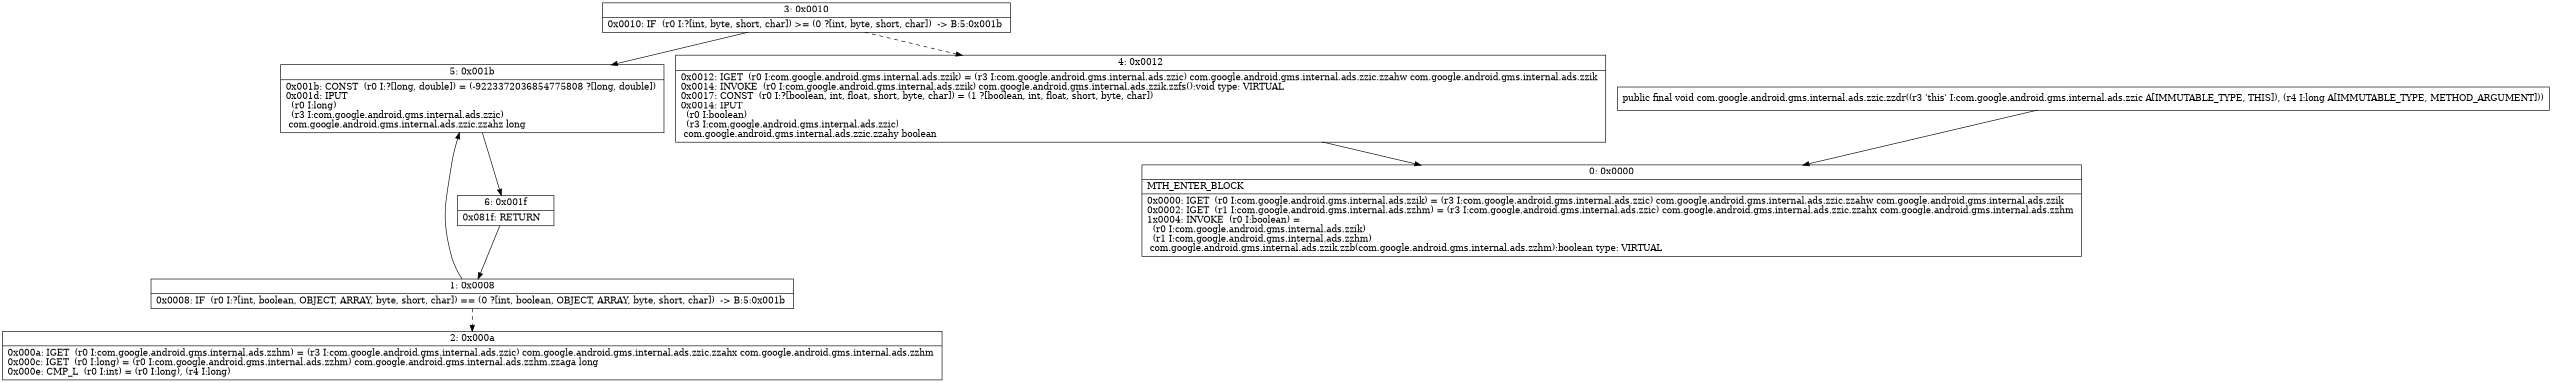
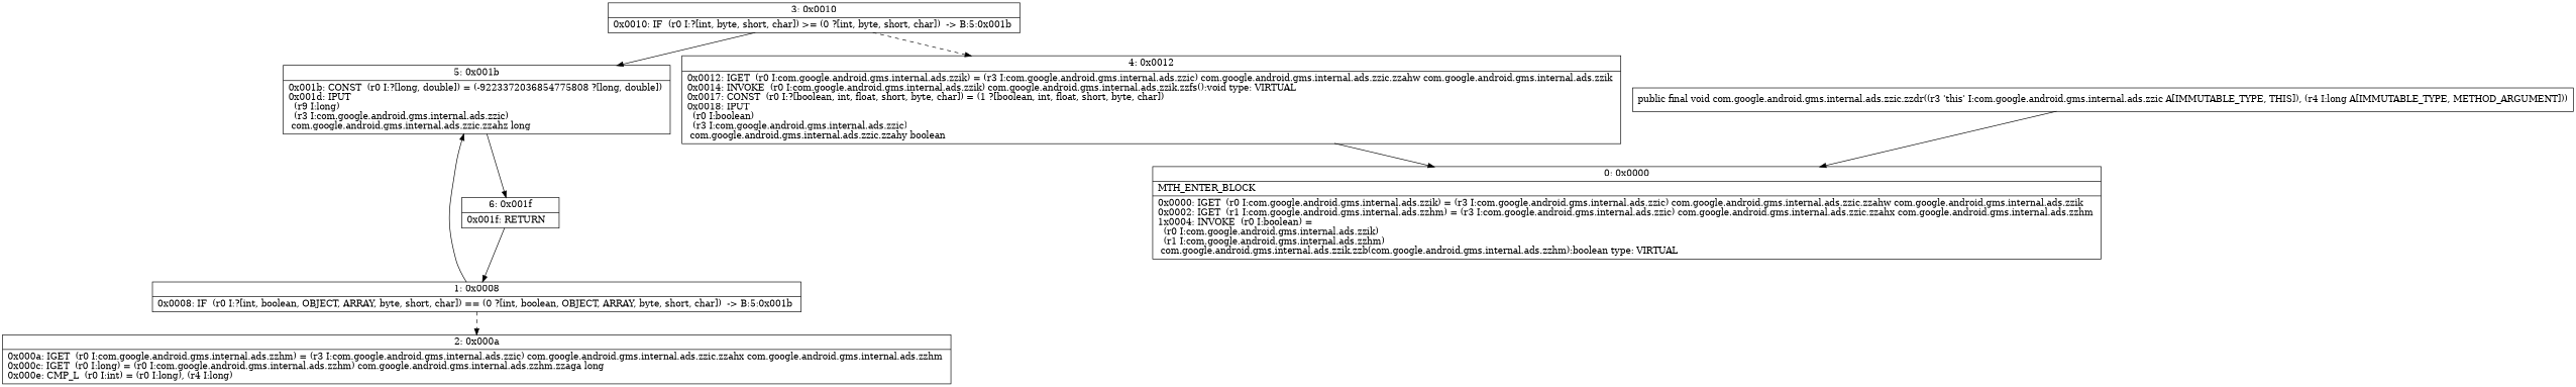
  digraph {
    fontname="DejaVu Serif"
    node [fontname="DejaVu Serif" shape=record]
    edge [fontname="DejaVu Serif"]
    n1 [label="{0\:\ 0x0000|MTH_ENTER_BLOCK\l|0x0000: IGET  (r0 I:com.google.android.gms.internal.ads.zzik) = (r3 I:com.google.android.gms.internal.ads.zzic) com.google.android.gms.internal.ads.zzic.zzahw com.google.android.gms.internal.ads.zzik \l0x0002: IGET  (r1 I:com.google.android.gms.internal.ads.zzhm) = (r3 I:com.google.android.gms.internal.ads.zzic) com.google.android.gms.internal.ads.zzic.zzahx com.google.android.gms.internal.ads.zzhm \l1x0004: INVOKE  (r0 I:boolean) = \l  (r0 I:com.google.android.gms.internal.ads.zzik)\l  (r1 I:com.google.android.gms.internal.ads.zzhm)\l com.google.android.gms.internal.ads.zzik.zzb(com.google.android.gms.internal.ads.zzhm):boolean type: VIRTUAL \l}"]
    n2 [label="{1\:\ 0x0008|0x0008: IF  (r0 I:?[int, boolean, OBJECT, ARRAY, byte, short, char]) == (0 ?[int, boolean, OBJECT, ARRAY, byte, short, char])  \-\> B:5:0x001b \l}"]
    n3 [label="{2\:\ 0x000a|0x000a: IGET  (r0 I:com.google.android.gms.internal.ads.zzhm) = (r3 I:com.google.android.gms.internal.ads.zzic) com.google.android.gms.internal.ads.zzic.zzahx com.google.android.gms.internal.ads.zzhm \l0x000c: IGET  (r0 I:long) = (r0 I:com.google.android.gms.internal.ads.zzhm) com.google.android.gms.internal.ads.zzhm.zzaga long \l0x000e: CMP_L  (r0 I:int) = (r0 I:long), (r4 I:long) \l}"]
-   n4 [label="{5\:\ 0x001b|0x001b: CONST  (r0 I:?[long, double]) = (\-9223372036854775808 ?[long, double]) \l0x001d: IPUT  \l  (r0 I:long)\l  (r3 I:com.google.android.gms.internal.ads.zzic)\l com.google.android.gms.internal.ads.zzic.zzahz long \l}"]
-   n5 [label="{6\:\ 0x001f|0x081f: RETURN   \l}"]
+   n4 [label="{5\:\ 0x001b|0x001b: CONST  (r0 I:?[long, double]) = (\-9223372036854775808 ?[long, double]) \l0x001d: IPUT  \l  (r9 I:long)\l  (r3 I:com.google.android.gms.internal.ads.zzic)\l com.google.android.gms.internal.ads.zzic.zzahz long \l}"]
+   n5 [label="{6\:\ 0x001f|0x001f: RETURN   \l}"]
    n6 [label="{3\:\ 0x0010|0x0010: IF  (r0 I:?[int, byte, short, char]) \>= (0 ?[int, byte, short, char])  \-\> B:5:0x001b \l}"]
-   n7 [label="{4\:\ 0x0012|0x0012: IGET  (r0 I:com.google.android.gms.internal.ads.zzik) = (r3 I:com.google.android.gms.internal.ads.zzic) com.google.android.gms.internal.ads.zzic.zzahw com.google.android.gms.internal.ads.zzik \l0x0014: INVOKE  (r0 I:com.google.android.gms.internal.ads.zzik) com.google.android.gms.internal.ads.zzik.zzfs():void type: VIRTUAL \l0x0017: CONST  (r0 I:?[boolean, int, float, short, byte, char]) = (1 ?[boolean, int, float, short, byte, char]) \l0x0014: IPUT  \l  (r0 I:boolean)\l  (r3 I:com.google.android.gms.internal.ads.zzic)\l com.google.android.gms.internal.ads.zzic.zzahy boolean \l}"]
+   n7 [label="{4\:\ 0x0012|0x0012: IGET  (r0 I:com.google.android.gms.internal.ads.zzik) = (r3 I:com.google.android.gms.internal.ads.zzic) com.google.android.gms.internal.ads.zzic.zzahw com.google.android.gms.internal.ads.zzik \l0x0014: INVOKE  (r0 I:com.google.android.gms.internal.ads.zzik) com.google.android.gms.internal.ads.zzik.zzfs():void type: VIRTUAL \l0x0017: CONST  (r0 I:?[boolean, int, float, short, byte, char]) = (1 ?[boolean, int, float, short, byte, char]) \l0x0018: IPUT  \l  (r0 I:boolean)\l  (r3 I:com.google.android.gms.internal.ads.zzic)\l com.google.android.gms.internal.ads.zzic.zzahy boolean \l}"]
    n8 [label="{public final void com.google.android.gms.internal.ads.zzic.zzdr((r3 'this' I:com.google.android.gms.internal.ads.zzic A[IMMUTABLE_TYPE, THIS]), (r4 I:long A[IMMUTABLE_TYPE, METHOD_ARGUMENT])) }"]
    n2 -> n3 [style=dashed]
    n2 -> n4
    n4 -> n5
    n5 -> n2
    n6 -> n4
    n6 -> n7 [style=dashed]
    n7 -> n1
    n8 -> n1
  }
